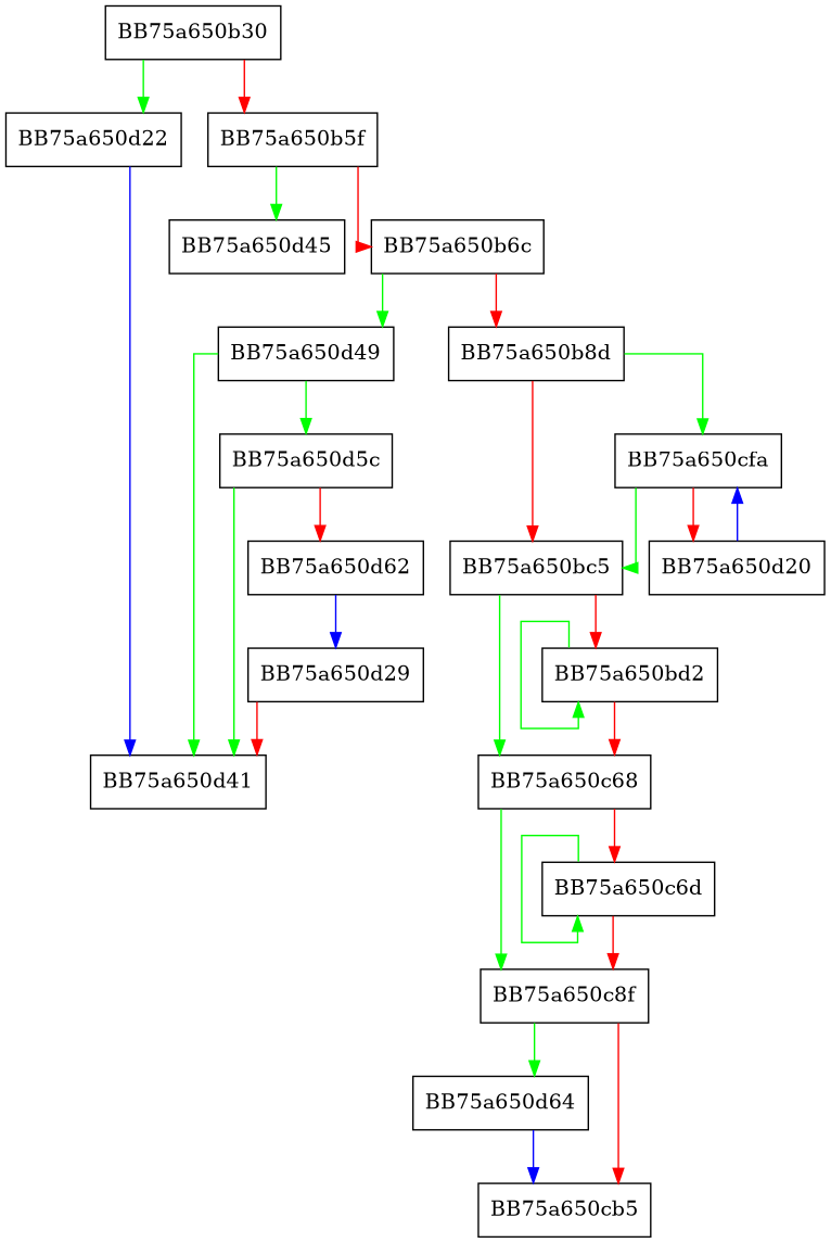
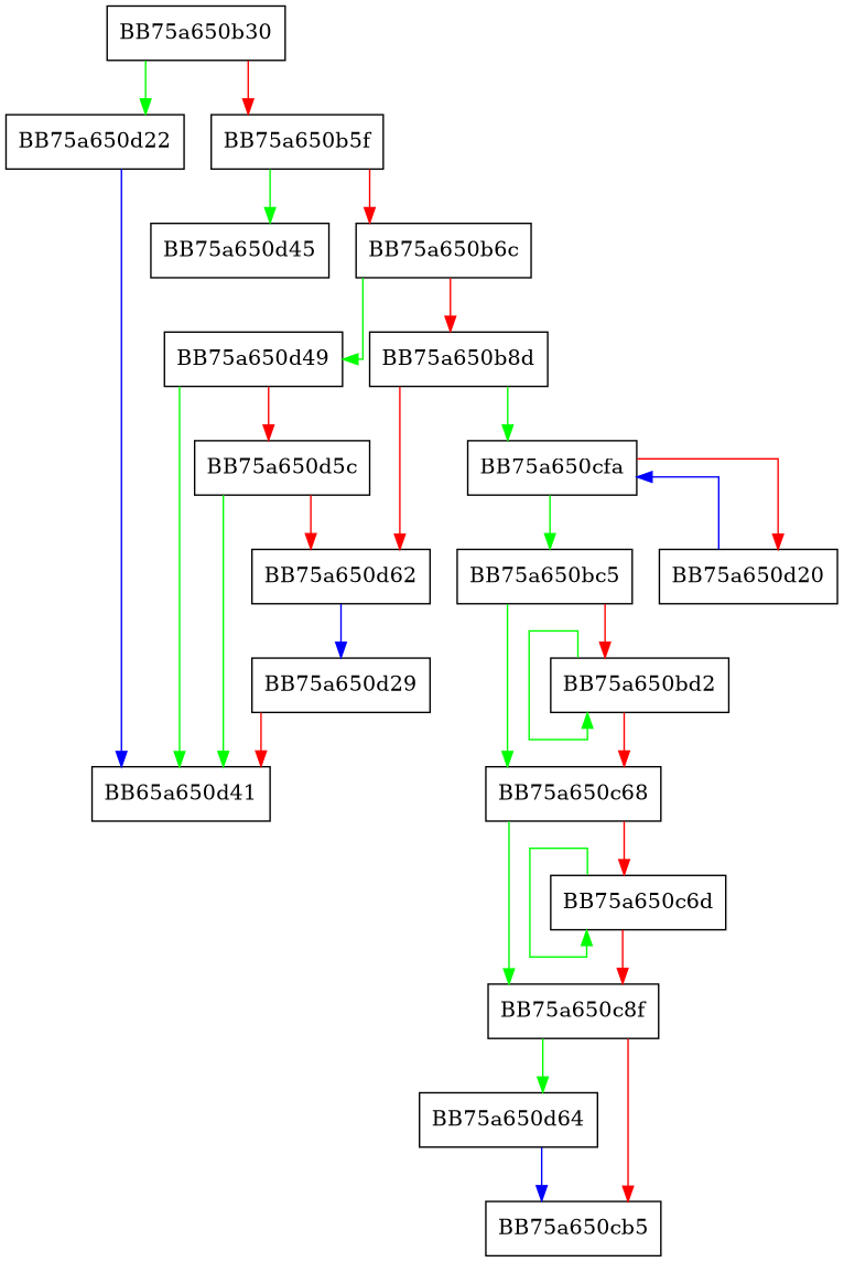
  digraph {
    splines=ortho
    node [shape=box]
    edge [color=red]
    BB75a650b30
    BB75a650d22
    BB75a650b5f
-   BB75a650d41
+   BB75a650d41 [label=BB65a650d41]
    BB75a650d45
    BB75a650b6c
    BB75a650d49
    BB75a650b8d
    BB75a650d5c
    BB75a650cfa
    BB75a650bc5
    BB75a650d62
    BB75a650d20
    BB75a650c68
    BB75a650bd2
    BB75a650c8f
    BB75a650c6d
    BB75a650d64
    BB75a650cb5
    BB75a650d29
    BB75a650b30 -> BB75a650d22 [color=green]
    BB75a650b30 -> BB75a650b5f
    BB75a650d22 -> BB75a650d41 [color=blue]
    BB75a650b5f -> BB75a650d45 [color=green]
    BB75a650b5f -> BB75a650b6c
    BB75a650b6c -> BB75a650d49 [color=green]
    BB75a650b6c -> BB75a650b8d
    BB75a650d49 -> BB75a650d41 [color=green]
-   BB75a650d49 -> BB75a650d5c [color=green]
+   BB75a650d49 -> BB75a650d5c
    BB75a650b8d -> BB75a650cfa [color=green]
-   BB75a650b8d -> BB75a650bc5
+   BB75a650b8d -> BB75a650d62
    BB75a650d5c -> BB75a650d41 [color=green]
    BB75a650d5c -> BB75a650d62
    BB75a650cfa -> BB75a650bc5 [color=green]
    BB75a650cfa -> BB75a650d20
    BB75a650bc5 -> BB75a650c68 [color=green]
    BB75a650bc5 -> BB75a650bd2
    BB75a650d62 -> BB75a650d29 [color=blue]
    BB75a650d20 -> BB75a650cfa [color=blue]
    BB75a650c68 -> BB75a650c8f [color=green]
    BB75a650c68 -> BB75a650c6d
    BB75a650bd2 -> BB75a650c68
    BB75a650bd2 -> BB75a650bd2 [color=green]
    BB75a650c8f -> BB75a650d64 [color=green]
    BB75a650c8f -> BB75a650cb5
    BB75a650c6d -> BB75a650c8f
    BB75a650c6d -> BB75a650c6d [color=green]
    BB75a650d64 -> BB75a650cb5 [color=blue]
    BB75a650d29 -> BB75a650d41
  }
